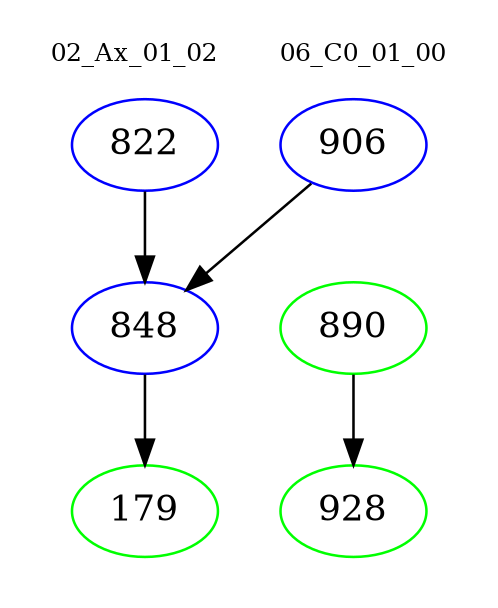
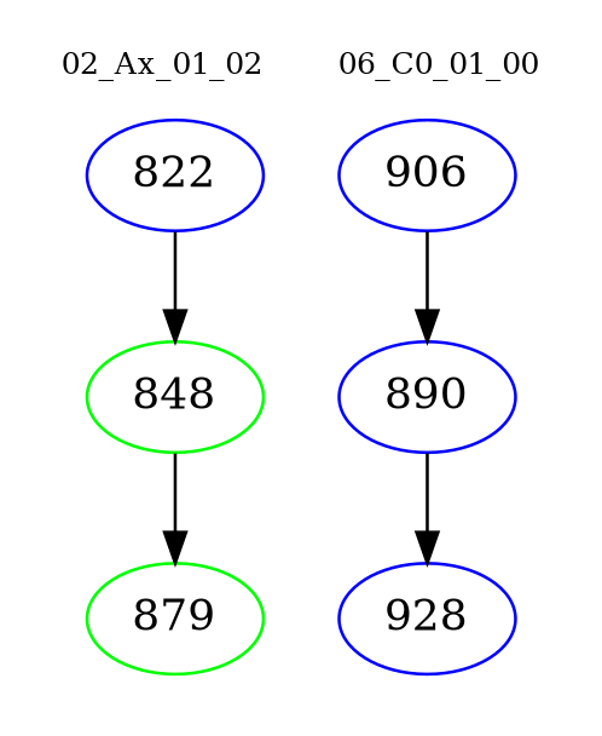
  digraph {
    node [color=blue]
    edge [color=black]
    n1 [label=822]
-   n2 [label=848]
-   n3 [color=green label=179]
+   n2 [color=green label=848]
+   n3 [color=green label=879]
    n4 [label=906]
-   n5 [color=green label=890]
-   n6 [color=green label=928]
+   n5 [label=890]
+   n6 [label=928]
    subgraph cluster_1 {
      color=white
      fontsize=10
      label="02_Ax_01_02"
      n1
      n2
      n3
    }
    subgraph cluster_2 {
      color=white
      fontsize=10
      label="06_C0_01_00"
      n4
      n5
      n6
    }
    n1 -> n2
    n2 -> n3
-   n4 -> n2
+   n4 -> n5
    n5 -> n6
  }
